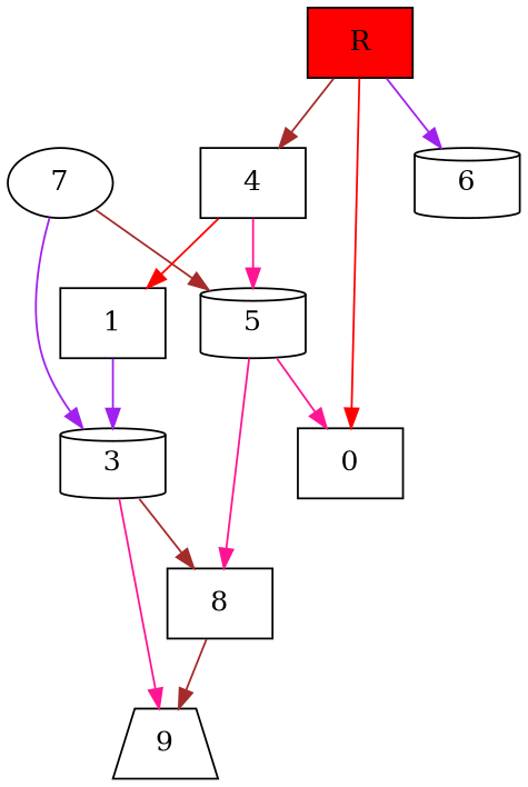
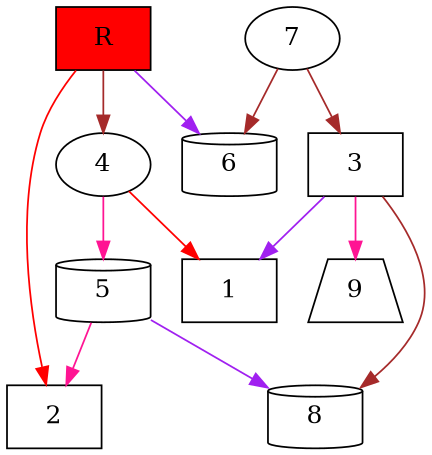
  digraph {
    node [shape=box]
    edge [color=deeppink]
-   3 [shape=cylinder]
+   3
    1
    9 [shape=trapezium]
-   8
+   8 [shape=cylinder]
    7 [shape=ellipse]
    6 [shape=cylinder]
    5 [shape=cylinder]
-   2 [label=0]
-   4
+   2
+   4 [shape=ellipse]
    R [fillcolor="#ff0000" style=filled]
    3 -> 9
    3 -> 8 [color=brown]
-   1 -> 3 [color=purple]
-   8 -> 9 [color=brown]
-   7 -> 3 [color=purple]
-   7 -> 5 [color=brown]
-   5 -> 8
+   3 -> 1 [color=purple]
+   7 -> 3 [color=brown]
+   7 -> 6 [color=brown]
+   5 -> 8 [color=purple]
    5 -> 2
    4 -> 1 [color=red]
    4 -> 5
    R -> 6 [color=purple]
    R -> 2 [color=red]
    R -> 4 [color=brown]
  }
